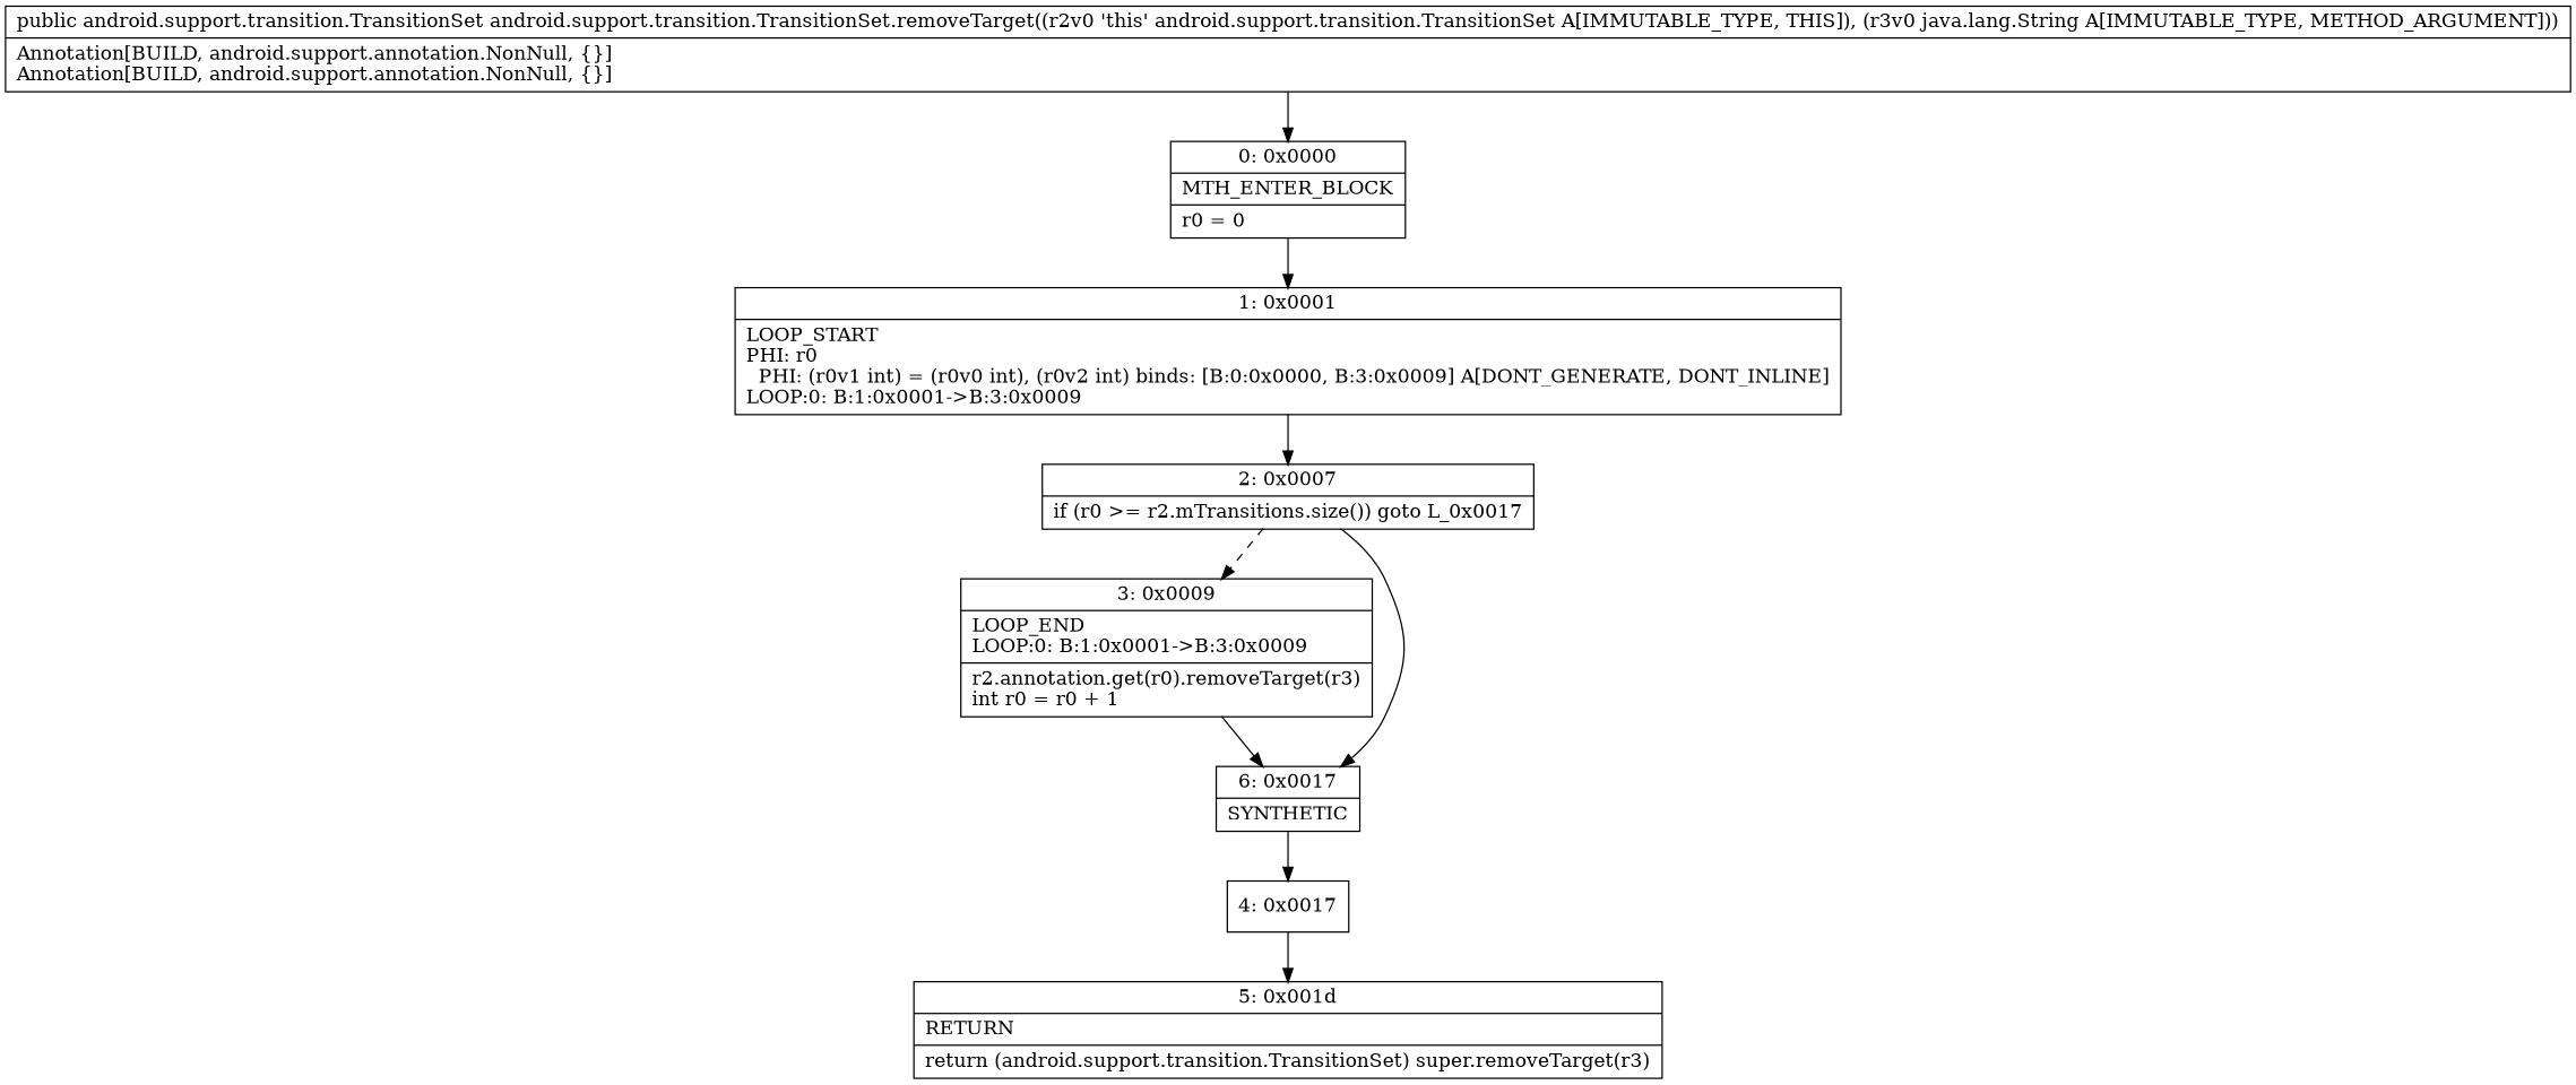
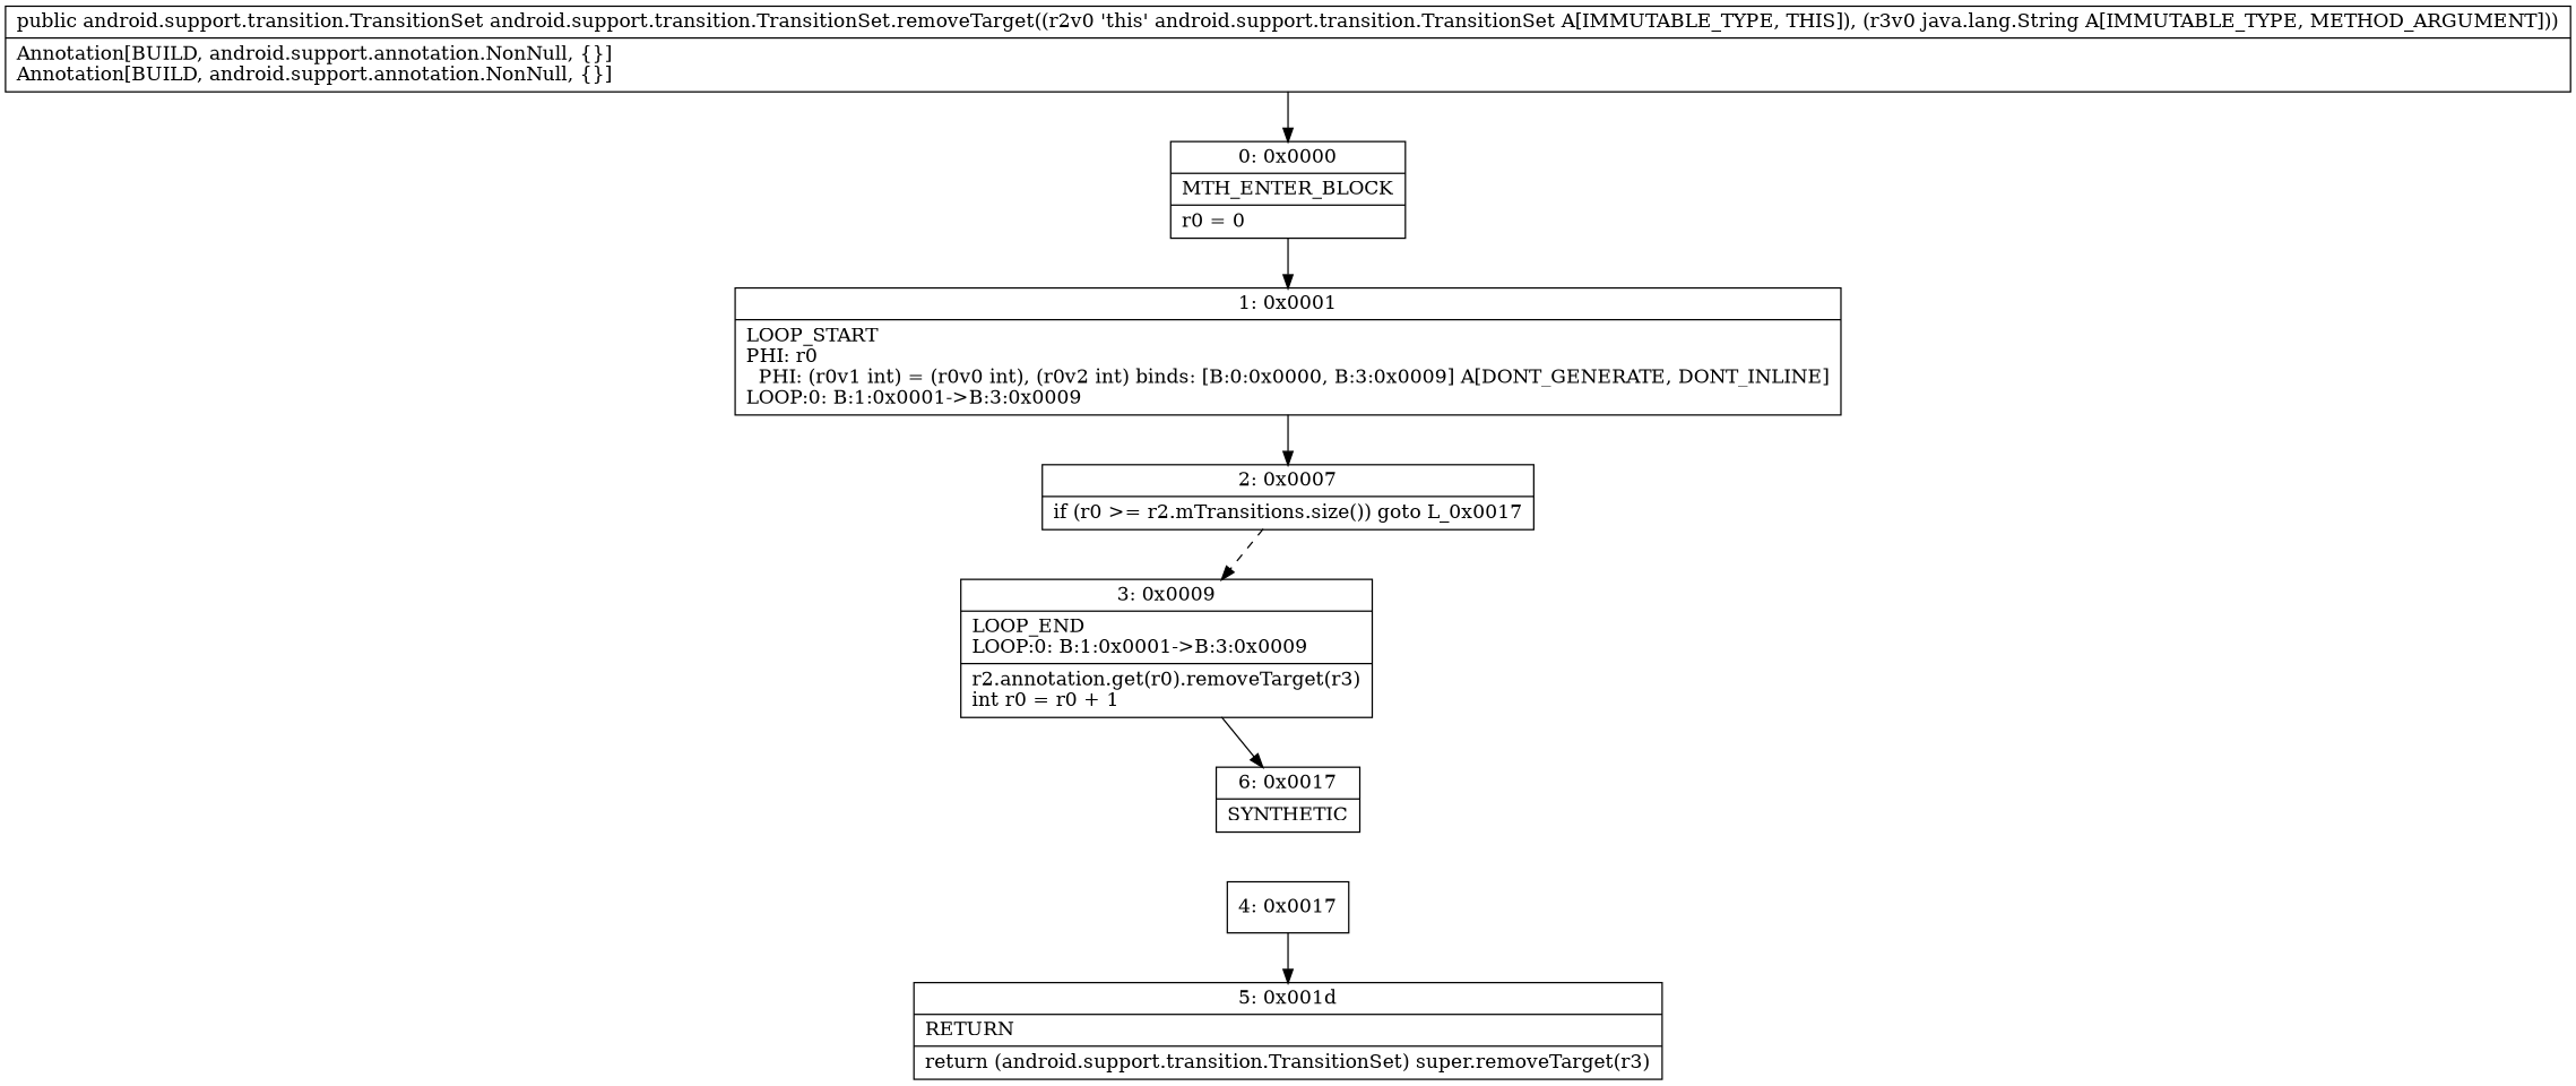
  digraph {
    fontname="DejaVu Serif"
    node [fontname="DejaVu Serif" shape=record]
    edge [fontname="DejaVu Serif"]
    n1 [label="{0\:\ 0x0000|MTH_ENTER_BLOCK\l|r0 = 0\l}"]
    n2 [label="{1\:\ 0x0001|LOOP_START\lPHI: r0 \l  PHI: (r0v1 int) = (r0v0 int), (r0v2 int) binds: [B:0:0x0000, B:3:0x0009] A[DONT_GENERATE, DONT_INLINE]\lLOOP:0: B:1:0x0001\-\>B:3:0x0009\l}"]
    n3 [label="{2\:\ 0x0007|if (r0 \>= r2.mTransitions.size()) goto L_0x0017\l}"]
    n4 [label="{3\:\ 0x0009|LOOP_END\lLOOP:0: B:1:0x0001\-\>B:3:0x0009\l|r2.annotation.get(r0).removeTarget(r3)\lint r0 = r0 + 1\l}"]
    n5 [label="{6\:\ 0x0017|SYNTHETIC\l}"]
    n6 [label="{4\:\ 0x0017}"]
    n7 [label="{5\:\ 0x001d|RETURN\l|return (android.support.transition.TransitionSet) super.removeTarget(r3)\l}"]
    n8 [label="{public android.support.transition.TransitionSet android.support.transition.TransitionSet.removeTarget((r2v0 'this' android.support.transition.TransitionSet A[IMMUTABLE_TYPE, THIS]), (r3v0 java.lang.String A[IMMUTABLE_TYPE, METHOD_ARGUMENT]))  | Annotation[BUILD, android.support.annotation.NonNull, \{\}]\lAnnotation[BUILD, android.support.annotation.NonNull, \{\}]\l}"]
    n1 -> n2
    n2 -> n3
    n3 -> n4 [style=dashed]
-   n3 -> n5
    n4 -> n5
-   n5 -> n6
    n6 -> n7
    n8 -> n1
  }
